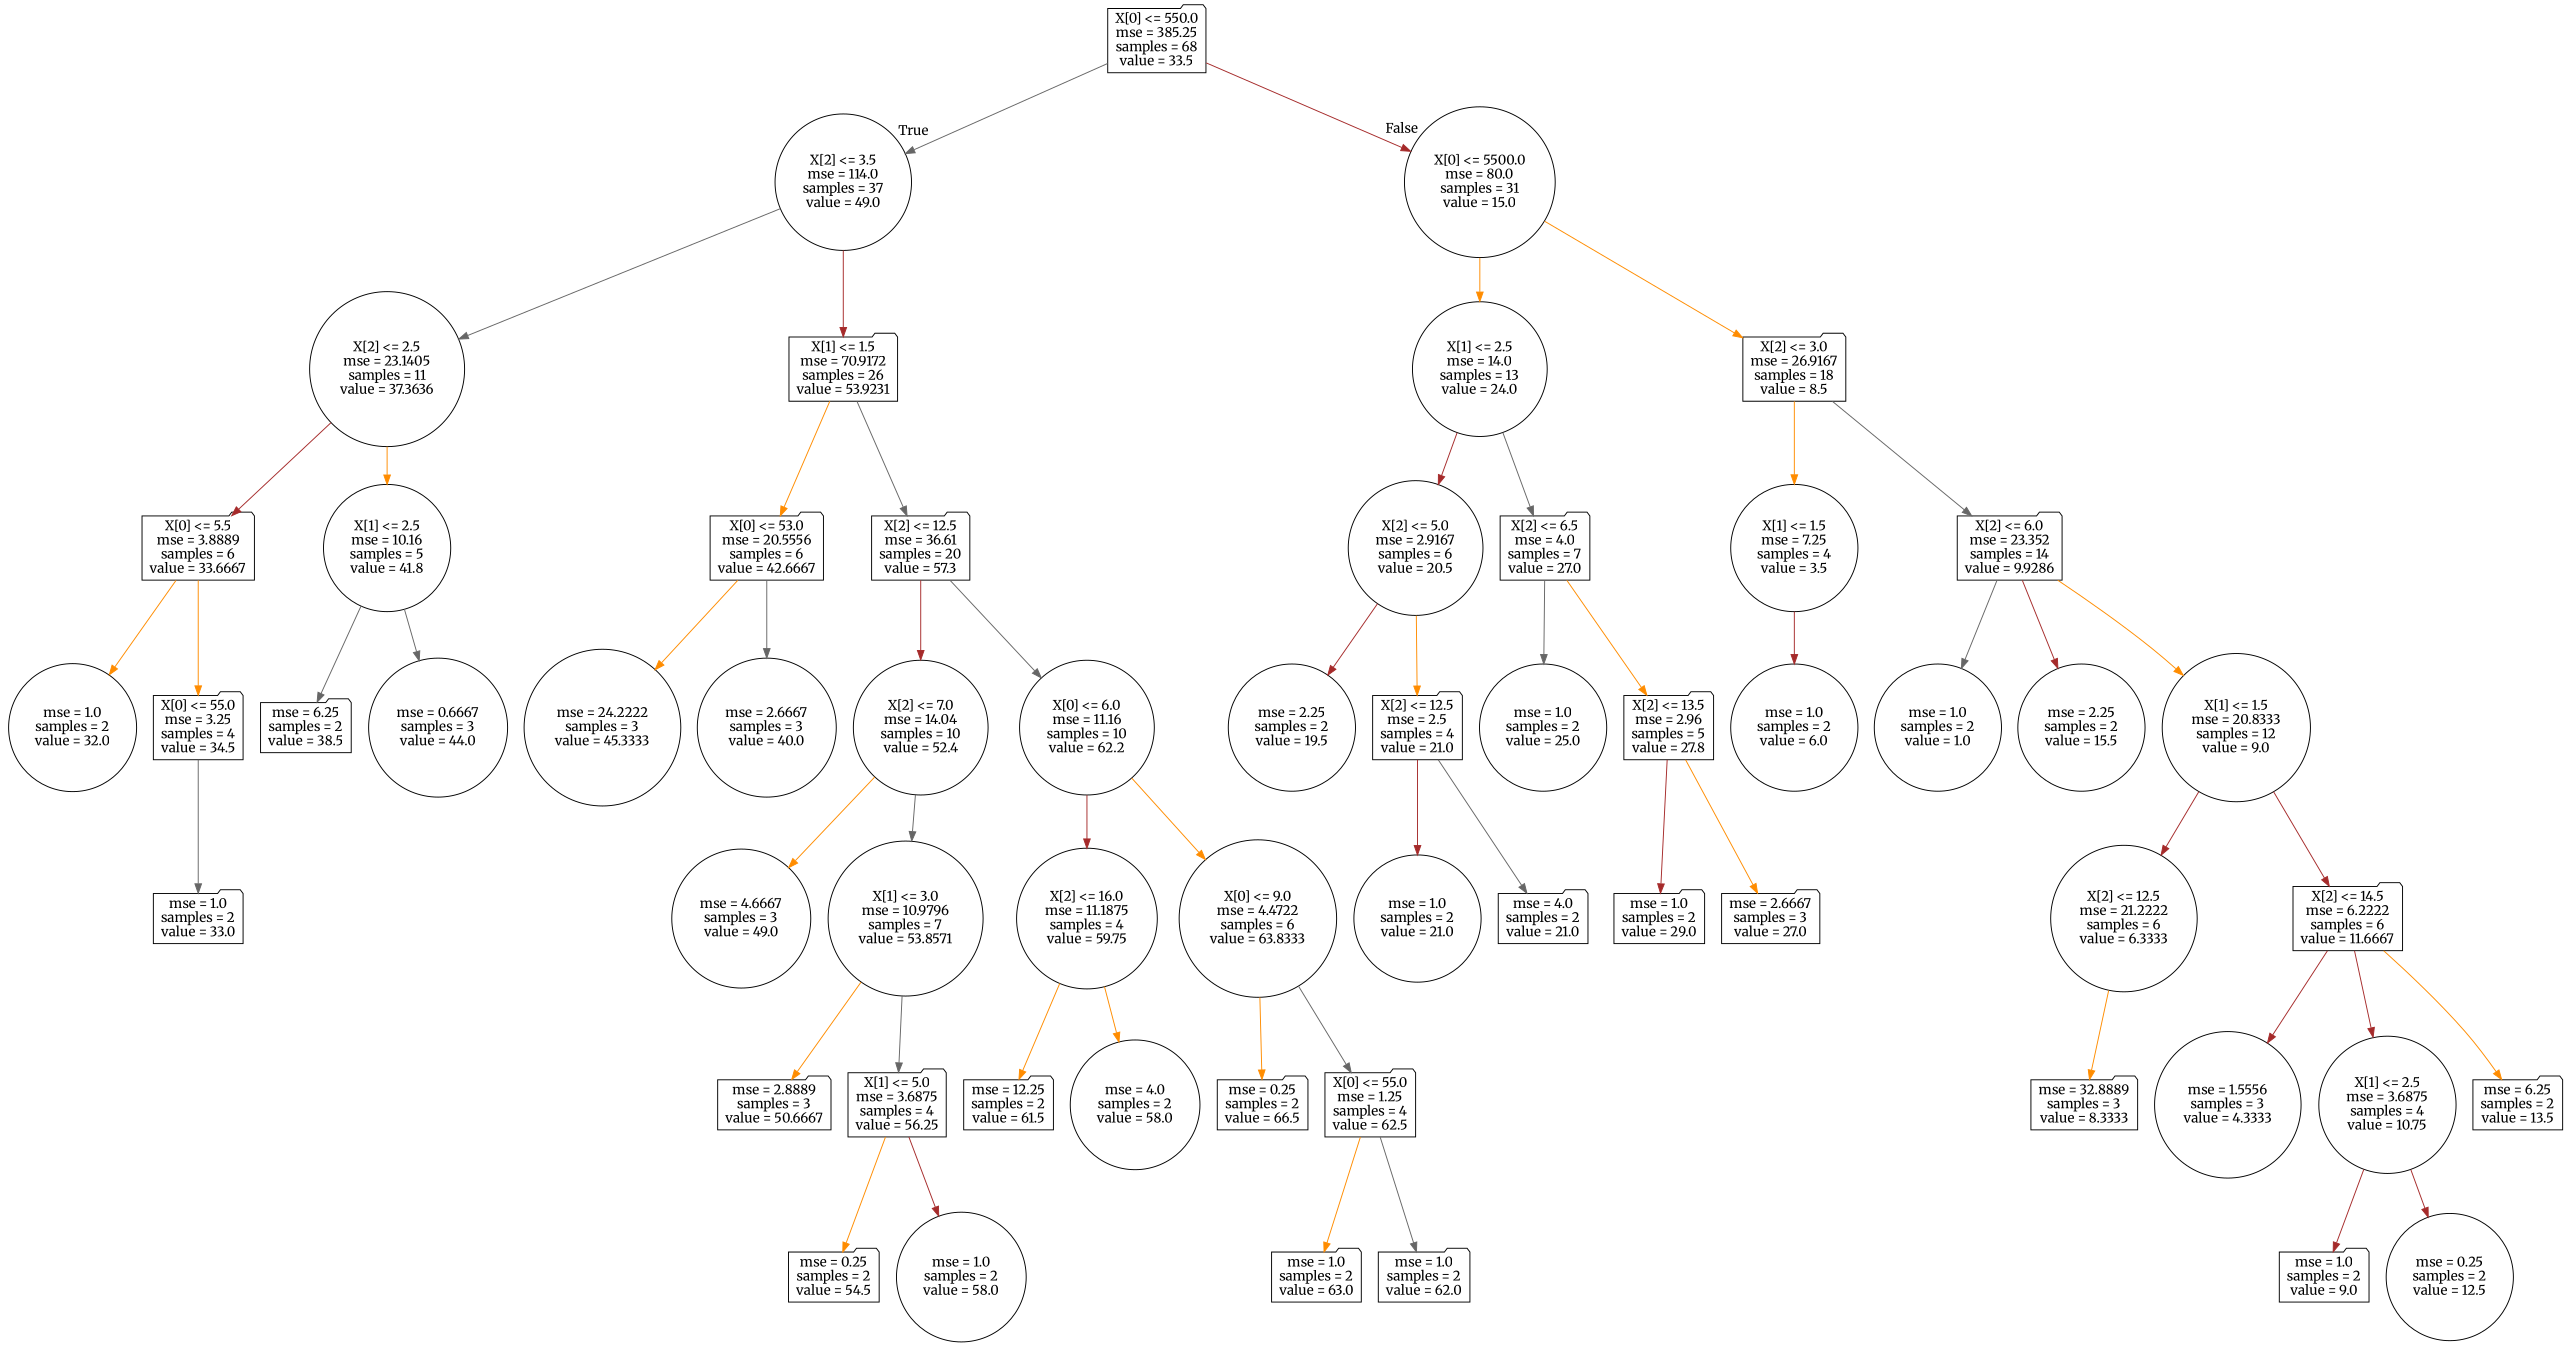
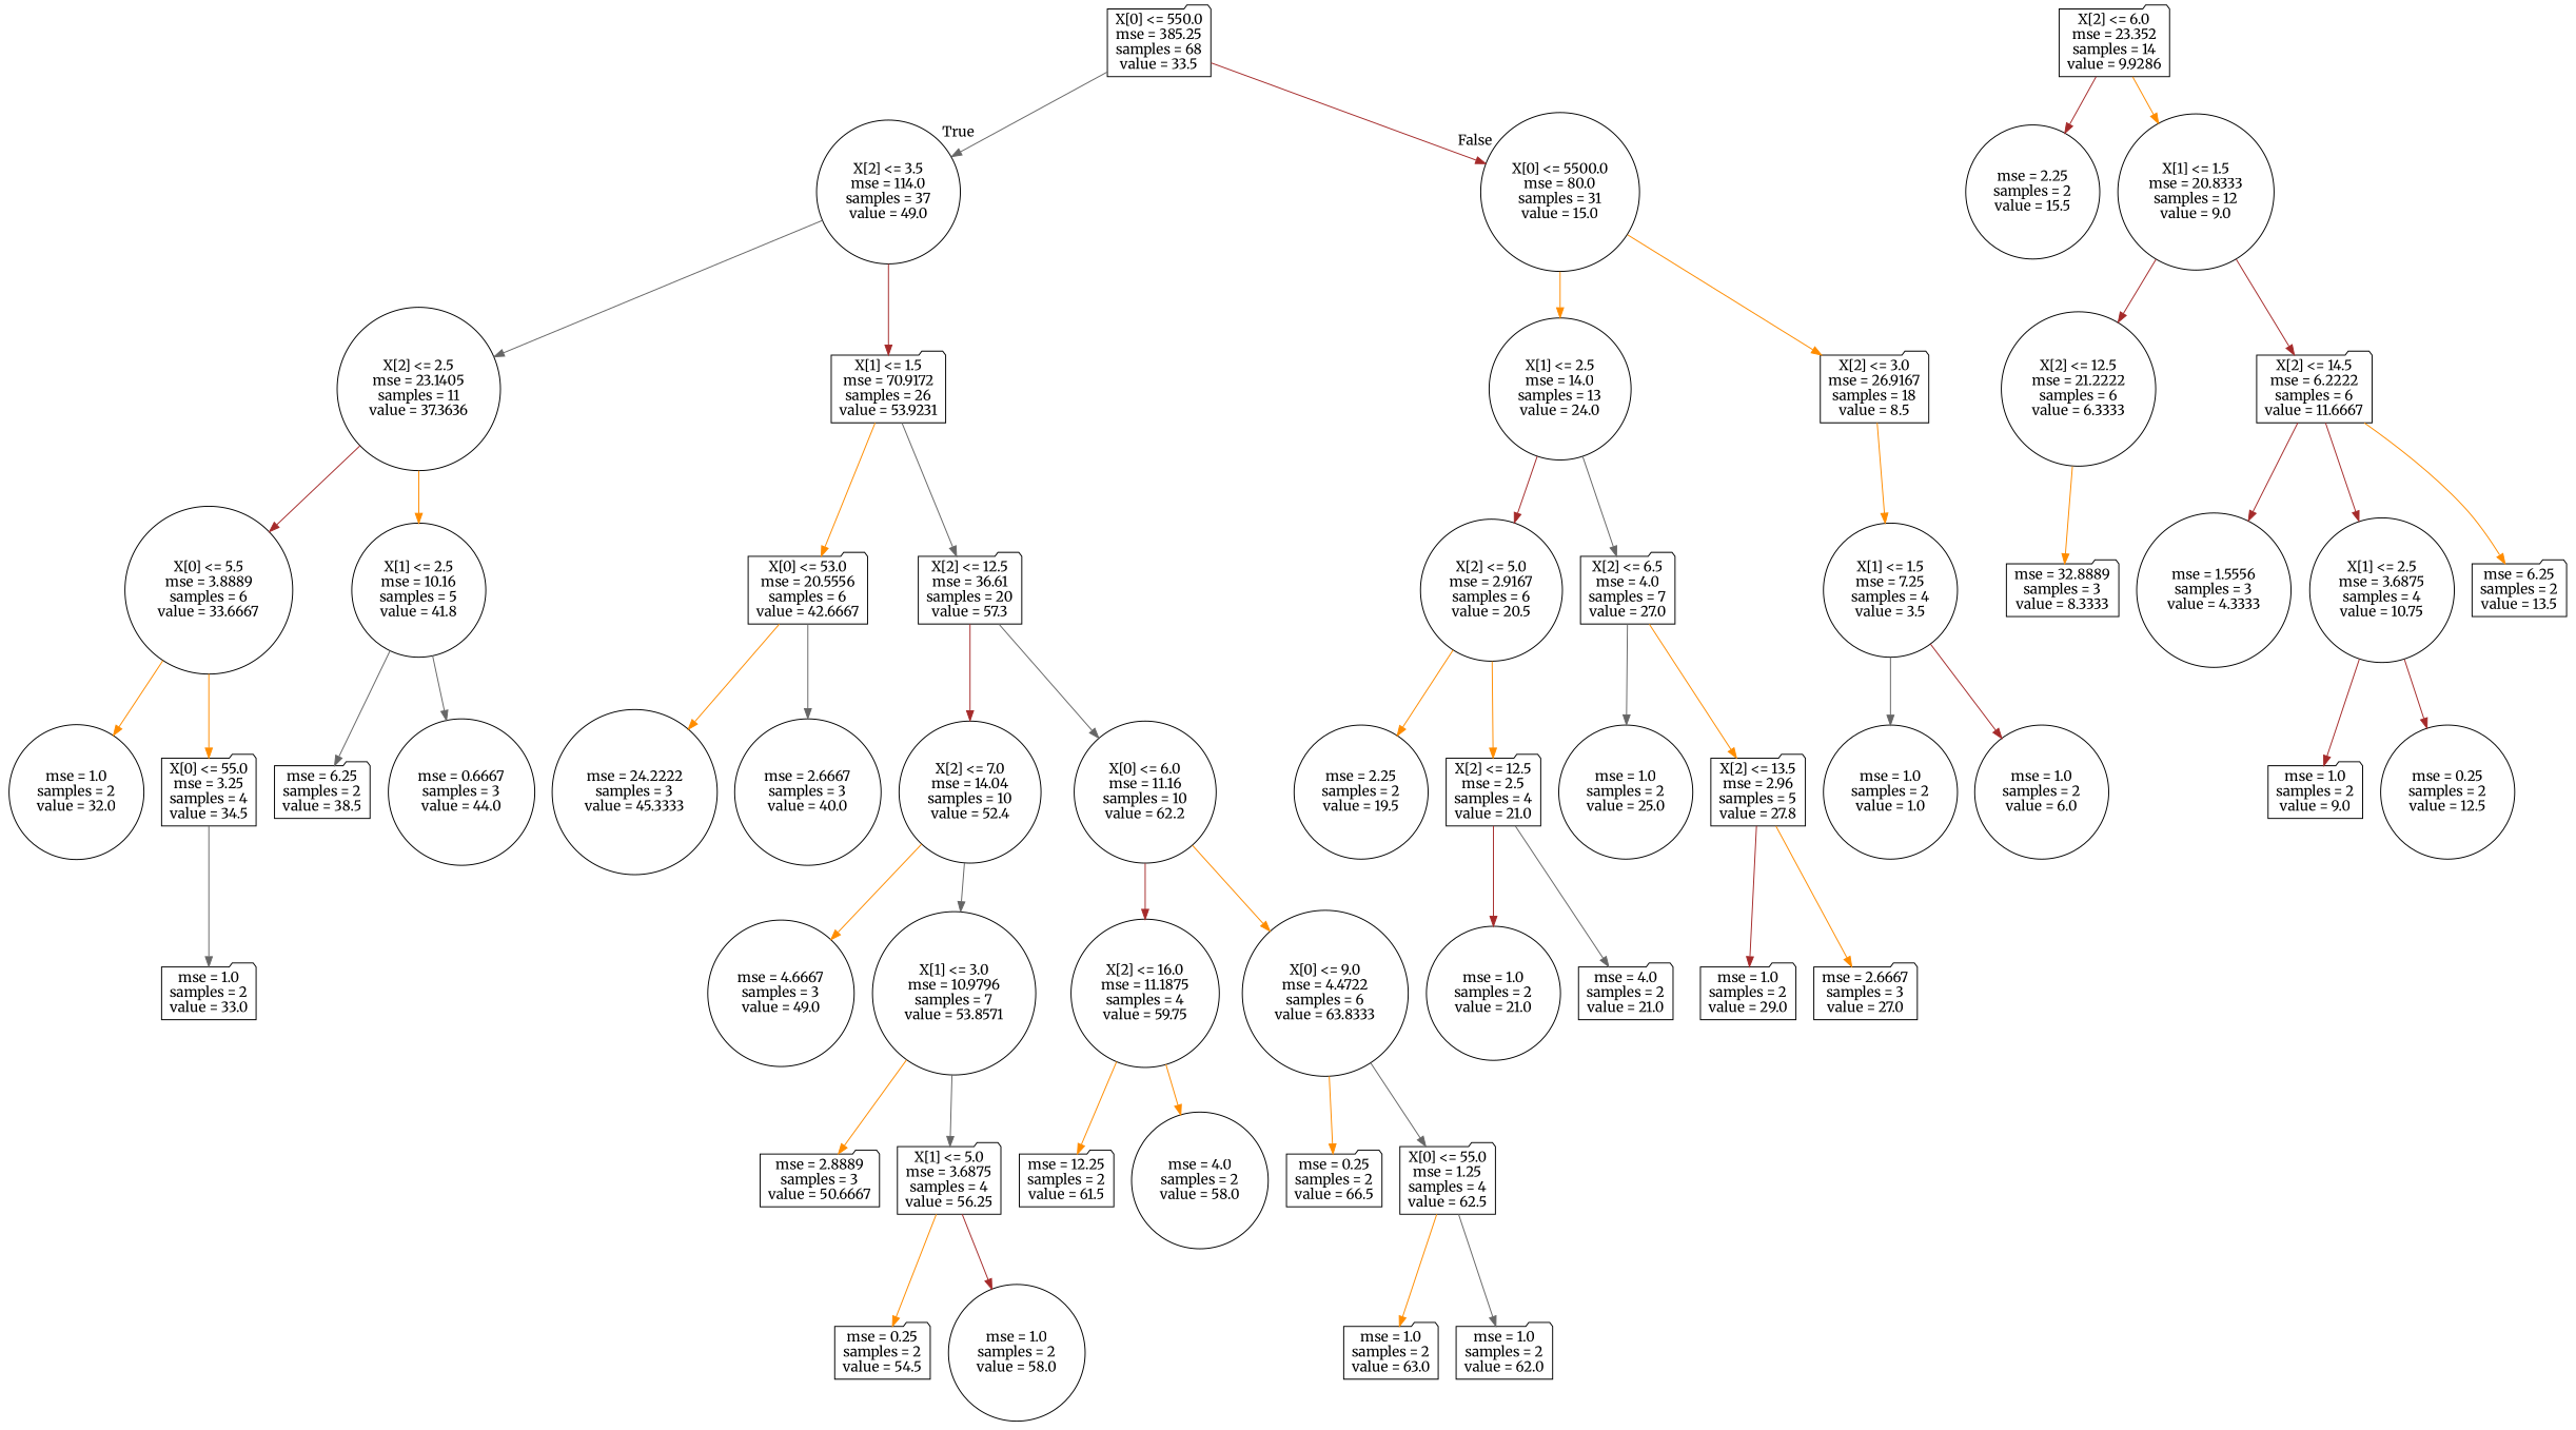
  digraph {
    fontname=Merriweather
    node [fontname=Merriweather shape=circle]
    edge [color=darkorange fontname=Merriweather]
    n1 [label="X[0] <= 550.0\nmse = 385.25\nsamples = 68\nvalue = 33.5" shape=folder]
    n2 [label="X[2] <= 3.5\nmse = 114.0\nsamples = 37\nvalue = 49.0"]
    n3 [label="X[0] <= 5500.0\nmse = 80.0\nsamples = 31\nvalue = 15.0"]
    n4 [label="X[2] <= 2.5\nmse = 23.1405\nsamples = 11\nvalue = 37.3636"]
    n5 [label="X[1] <= 1.5\nmse = 70.9172\nsamples = 26\nvalue = 53.9231" shape=folder]
    n6 [label="X[1] <= 2.5\nmse = 14.0\nsamples = 13\nvalue = 24.0"]
    n7 [label="X[2] <= 3.0\nmse = 26.9167\nsamples = 18\nvalue = 8.5" shape=folder]
-   n8 [label="X[0] <= 5.5\nmse = 3.8889\nsamples = 6\nvalue = 33.6667" shape=folder]
+   n8 [label="X[0] <= 5.5\nmse = 3.8889\nsamples = 6\nvalue = 33.6667"]
    n9 [label="X[1] <= 2.5\nmse = 10.16\nsamples = 5\nvalue = 41.8"]
    n10 [label="X[0] <= 53.0\nmse = 20.5556\nsamples = 6\nvalue = 42.6667" shape=folder]
    n11 [label="X[2] <= 12.5\nmse = 36.61\nsamples = 20\nvalue = 57.3" shape=folder]
    n12 [label="mse = 1.0\nsamples = 2\nvalue = 32.0"]
    n13 [label="X[0] <= 55.0\nmse = 3.25\nsamples = 4\nvalue = 34.5" shape=folder]
    n14 [label="mse = 6.25\nsamples = 2\nvalue = 38.5" shape=folder]
    n15 [label="mse = 0.6667\nsamples = 3\nvalue = 44.0"]
    n16 [label="mse = 1.0\nsamples = 2\nvalue = 33.0" shape=folder]
    n17 [label="mse = 24.2222\nsamples = 3\nvalue = 45.3333"]
    n18 [label="mse = 2.6667\nsamples = 3\nvalue = 40.0"]
    n19 [label="X[2] <= 7.0\nmse = 14.04\nsamples = 10\nvalue = 52.4"]
    n20 [label="X[0] <= 6.0\nmse = 11.16\nsamples = 10\nvalue = 62.2"]
    n21 [label="mse = 4.6667\nsamples = 3\nvalue = 49.0"]
    n22 [label="X[1] <= 3.0\nmse = 10.9796\nsamples = 7\nvalue = 53.8571"]
    n23 [label="X[2] <= 16.0\nmse = 11.1875\nsamples = 4\nvalue = 59.75"]
    n24 [label="X[0] <= 9.0\nmse = 4.4722\nsamples = 6\nvalue = 63.8333"]
    n25 [label="mse = 2.8889\nsamples = 3\nvalue = 50.6667" shape=folder]
    n26 [label="X[1] <= 5.0\nmse = 3.6875\nsamples = 4\nvalue = 56.25" shape=folder]
    n27 [label="mse = 0.25\nsamples = 2\nvalue = 54.5" shape=folder]
    n28 [label="mse = 1.0\nsamples = 2\nvalue = 58.0"]
    n29 [label="mse = 12.25\nsamples = 2\nvalue = 61.5" shape=folder]
    n30 [label="mse = 4.0\nsamples = 2\nvalue = 58.0"]
    n31 [label="mse = 0.25\nsamples = 2\nvalue = 66.5" shape=folder]
    n32 [label="X[0] <= 55.0\nmse = 1.25\nsamples = 4\nvalue = 62.5" shape=folder]
    n33 [label="mse = 1.0\nsamples = 2\nvalue = 63.0" shape=folder]
    n34 [label="mse = 1.0\nsamples = 2\nvalue = 62.0" shape=folder]
    n35 [label="X[2] <= 5.0\nmse = 2.9167\nsamples = 6\nvalue = 20.5"]
    n36 [label="X[2] <= 6.5\nmse = 4.0\nsamples = 7\nvalue = 27.0" shape=folder]
    n37 [label="X[1] <= 1.5\nmse = 7.25\nsamples = 4\nvalue = 3.5"]
    n38 [label="X[2] <= 6.0\nmse = 23.352\nsamples = 14\nvalue = 9.9286" shape=folder]
    n39 [label="mse = 2.25\nsamples = 2\nvalue = 19.5"]
    n40 [label="X[2] <= 12.5\nmse = 2.5\nsamples = 4\nvalue = 21.0" shape=folder]
    n41 [label="mse = 1.0\nsamples = 2\nvalue = 25.0"]
    n42 [label="X[2] <= 13.5\nmse = 2.96\nsamples = 5\nvalue = 27.8" shape=folder]
    n43 [label="mse = 1.0\nsamples = 2\nvalue = 21.0"]
    n44 [label="mse = 4.0\nsamples = 2\nvalue = 21.0" shape=folder]
    n45 [label="mse = 1.0\nsamples = 2\nvalue = 29.0" shape=folder]
    n46 [label="mse = 2.6667\nsamples = 3\nvalue = 27.0" shape=folder]
    n47 [label="mse = 1.0\nsamples = 2\nvalue = 1.0"]
    n48 [label="mse = 1.0\nsamples = 2\nvalue = 6.0"]
    n49 [label="mse = 2.25\nsamples = 2\nvalue = 15.5"]
    n50 [label="X[1] <= 1.5\nmse = 20.8333\nsamples = 12\nvalue = 9.0"]
    n51 [label="X[2] <= 12.5\nmse = 21.2222\nsamples = 6\nvalue = 6.3333"]
    n52 [label="X[2] <= 14.5\nmse = 6.2222\nsamples = 6\nvalue = 11.6667" shape=folder]
    n53 [label="mse = 32.8889\nsamples = 3\nvalue = 8.3333" shape=folder]
    n54 [label="mse = 1.5556\nsamples = 3\nvalue = 4.3333"]
    n55 [label="X[1] <= 2.5\nmse = 3.6875\nsamples = 4\nvalue = 10.75"]
    n56 [label="mse = 6.25\nsamples = 2\nvalue = 13.5" shape=folder]
    n57 [label="mse = 1.0\nsamples = 2\nvalue = 9.0" shape=folder]
    n58 [label="mse = 0.25\nsamples = 2\nvalue = 12.5"]
    n1 -> n2 [color=gray40 headlabel=True labelangle=45 labeldistance=2.5]
    n1 -> n3 [color=brown headlabel=False labelangle=-45 labeldistance=2.5]
    n2 -> n4 [color=gray40]
    n2 -> n5 [color=brown]
    n3 -> n6
    n3 -> n7
    n4 -> n8 [color=brown]
    n4 -> n9
    n5 -> n10
    n5 -> n11 [color=gray40]
    n6 -> n35 [color=brown]
    n6 -> n36 [color=gray40]
    n7 -> n37
-   n7 -> n38 [color=gray40]
    n8 -> n12
    n8 -> n13
    n9 -> n14 [color=gray40]
    n9 -> n15 [color=gray40]
    n10 -> n17
    n10 -> n18 [color=gray40]
    n11 -> n19 [color=brown]
    n11 -> n20 [color=gray40]
    n13 -> n16 [color=gray40]
    n19 -> n21
    n19 -> n22 [color=gray40]
    n20 -> n23 [color=brown]
    n20 -> n24
    n22 -> n25
    n22 -> n26 [color=gray40]
    n23 -> n29
    n23 -> n30
    n24 -> n31
    n24 -> n32 [color=gray40]
    n26 -> n27
    n26 -> n28 [color=brown]
    n32 -> n33
    n32 -> n34 [color=gray40]
-   n35 -> n39 [color=brown]
+   n35 -> n39
    n35 -> n40
    n36 -> n41 [color=gray40]
    n36 -> n42
-   n38 -> n47 [color=gray40]
+   n37 -> n47 [color=gray40]
    n37 -> n48 [color=brown]
    n38 -> n49 [color=brown]
    n38 -> n50
    n40 -> n43 [color=brown]
    n40 -> n44 [color=gray40]
    n42 -> n45 [color=brown]
    n42 -> n46
    n50 -> n51 [color=brown]
    n50 -> n52 [color=brown]
    n51 -> n53
    n52 -> n54 [color=brown]
    n52 -> n55 [color=brown]
    n52 -> n56
    n55 -> n57 [color=brown]
    n55 -> n58 [color=brown]
  }
